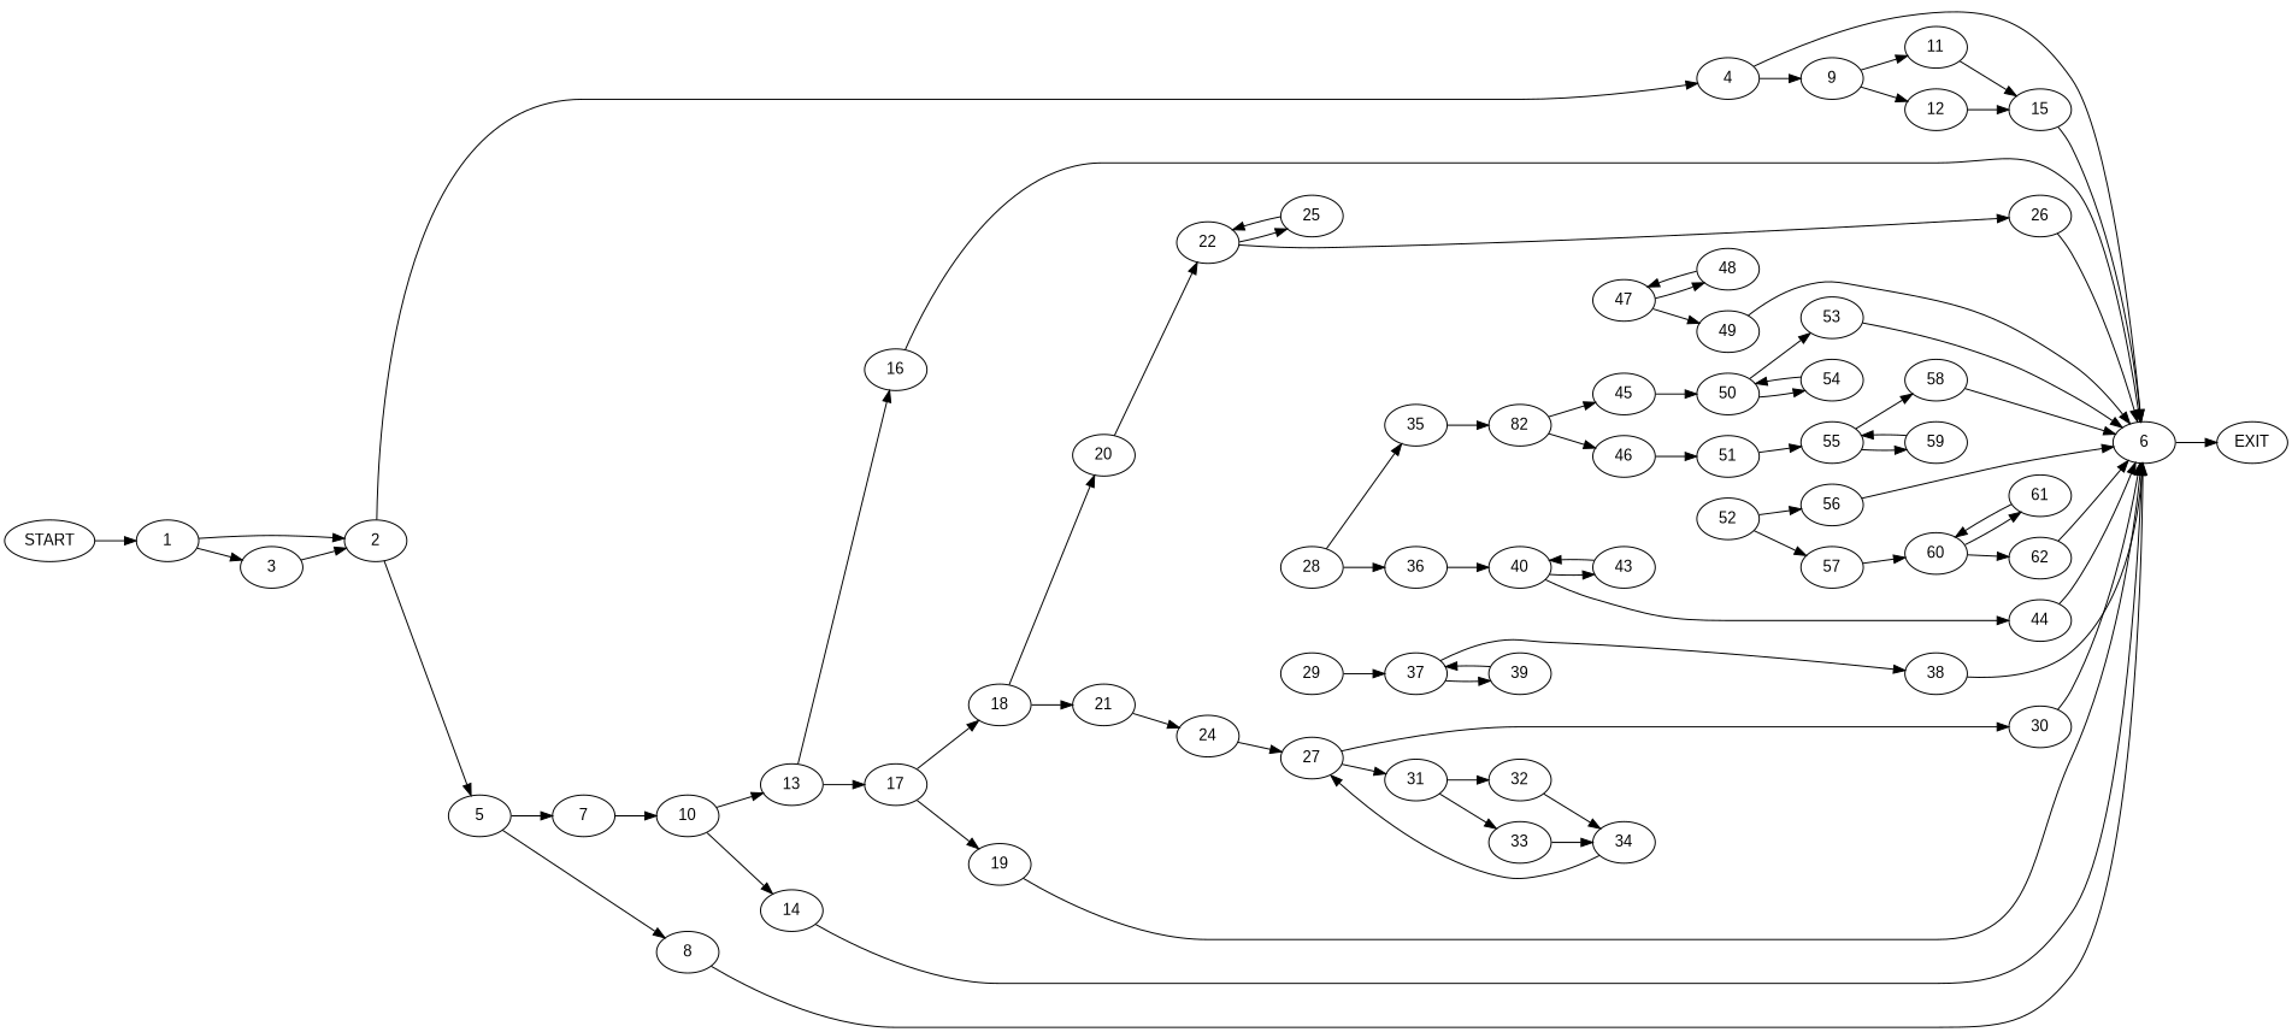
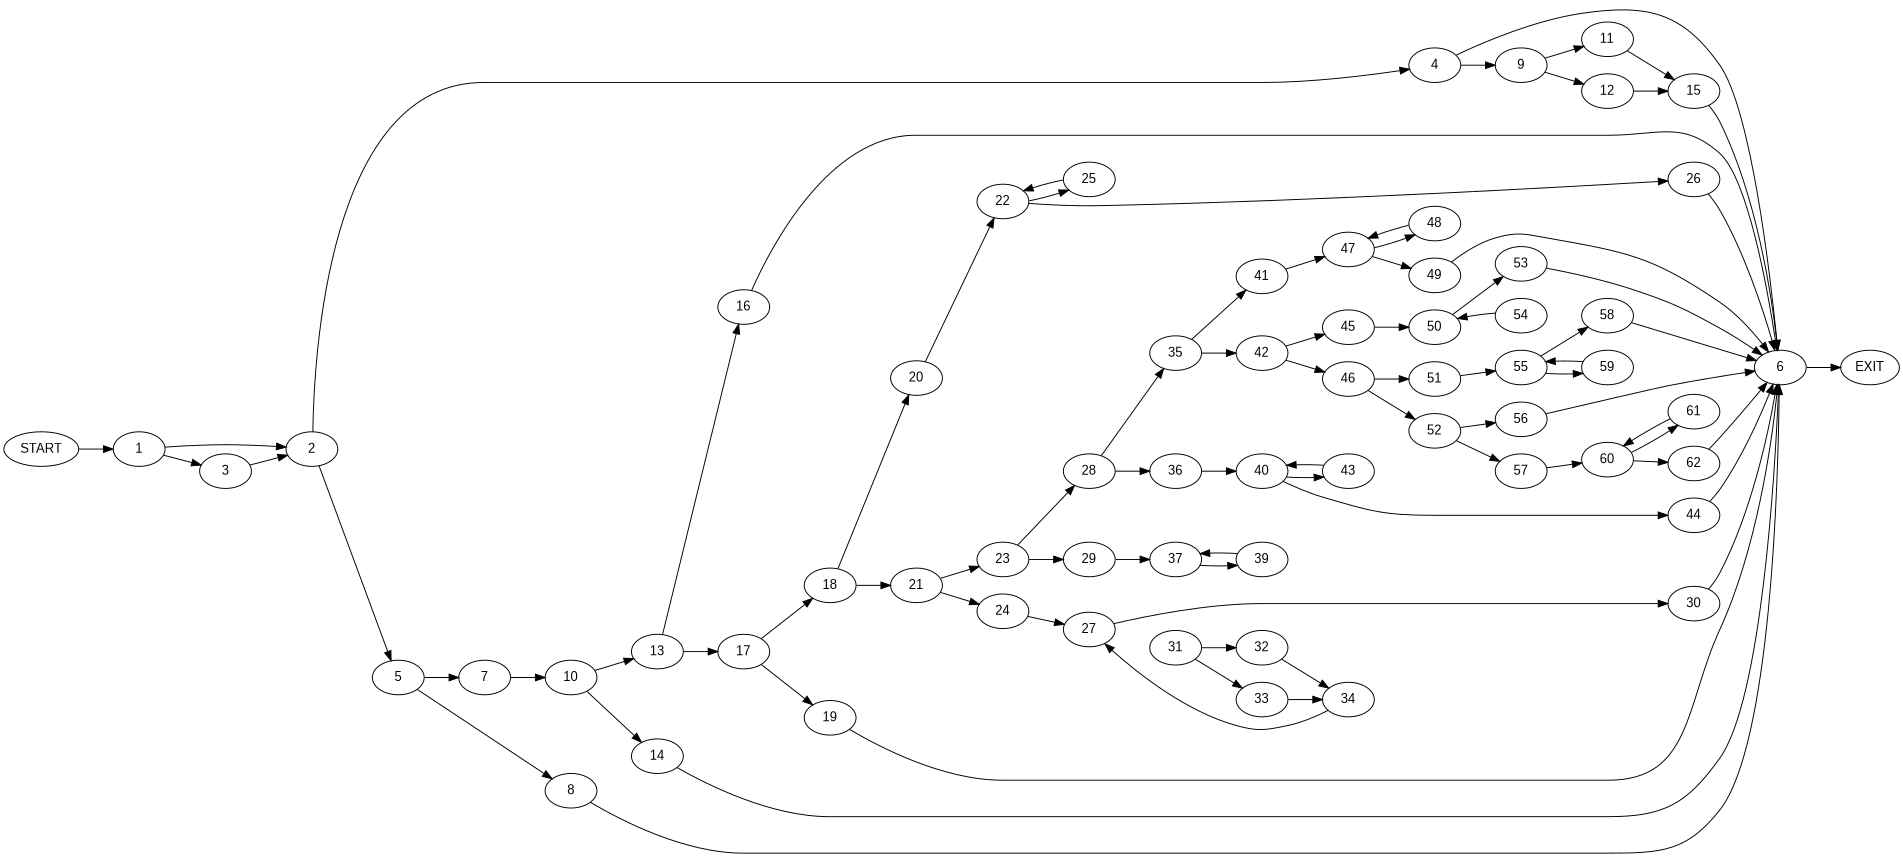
  digraph {
    fontname="Liberation Sans"
    rankdir=LR
    node [fontname="Liberation Sans"]
    edge [fontname="Liberation Sans"]
    n1 [label=START]
    1
    2
    3
    n5 [label=EXIT]
    4
    5
    6
    9
    7
    8
    10
    11
    12
    13
    14
    15
    16
    17
    18
    19
    20
    21
    22
+   23
    24
    25
    26
    28
    29
    27
    35
    36
    37
    30
    31
    32
    33
-   42 [label=82]
+   41
+   42
    40
-   38
    39
    34
    47
    45
    46
    43
    44
    48
    49
    50
    51
    52
    53
    54
    55
    56
    57
    58
    59
    60
    61
    62
    n1 -> 1
    1 -> 2
    1 -> 3
    2 -> 4
    2 -> 5
    3 -> 2
    4 -> 6
    4 -> 9
    5 -> 7
    5 -> 8
    6 -> n5
    9 -> 11
    9 -> 12
    7 -> 10
    8 -> 6
    10 -> 13
    10 -> 14
    11 -> 15
    12 -> 15
    13 -> 16
    13 -> 17
    14 -> 6
    15 -> 6
    16 -> 6
    17 -> 18
    17 -> 19
    18 -> 20
    18 -> 21
    19 -> 6
    20 -> 22
+   21 -> 23
    21 -> 24
    22 -> 25
    22 -> 26
+   23 -> 28
+   23 -> 29
    24 -> 27
    25 -> 22
    26 -> 6
    28 -> 35
    28 -> 36
    29 -> 37
    27 -> 30
-   27 -> 31
+   35 -> 41
    35 -> 42
    36 -> 40
-   37 -> 38
    37 -> 39
    30 -> 6
    31 -> 32
    31 -> 33
    32 -> 34
    33 -> 34
+   41 -> 47
    42 -> 45
    42 -> 46
    40 -> 43
    40 -> 44
-   38 -> 6
    39 -> 37
    34 -> 27
    47 -> 48
    47 -> 49
    45 -> 50
    46 -> 51
+   46 -> 52
    43 -> 40
    44 -> 6
    48 -> 47
    49 -> 6
    50 -> 53
-   50 -> 54
    51 -> 55
    52 -> 56
    52 -> 57
    53 -> 6
    54 -> 50
    55 -> 58
    55 -> 59
    56 -> 6
    57 -> 60
    58 -> 6
    59 -> 55
    60 -> 61
    60 -> 62
    61 -> 60
    62 -> 6
  }
